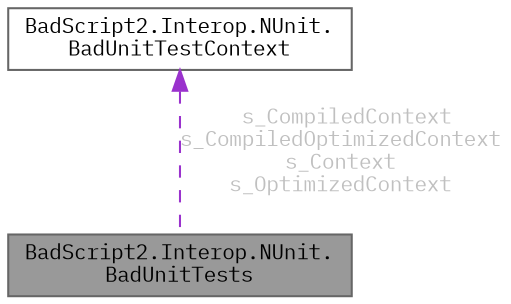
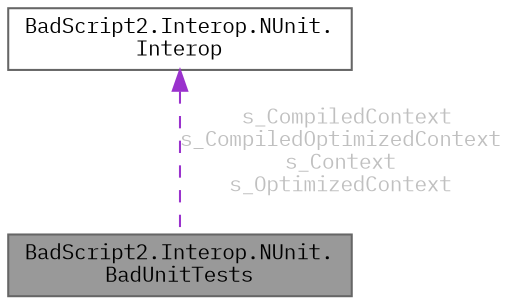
  digraph {
    fontname="IBM Plex Mono"
    node [color=gray40 fontname="IBM Plex Mono" fontsize=10 shape=box style=filled]
    n1 [fillcolor=grey60 fontcolor=black height=0.2 label="BadScript2.Interop.NUnit.\lBadUnitTests" width=0.4]
-   n2 [fillcolor=white height=0.2 label="BadScript2.Interop.NUnit.\lBadUnitTestContext" width=0.4]
+   n2 [fillcolor=white height=0.2 label="BadScript2.Interop.NUnit.\lInterop" width=0.4]
    n2 -> n1 [color=darkorchid3 dir=back fontcolor=grey fontname="IBM Plex Mono" fontsize=10 label=" s_CompiledContext\ns_CompiledOptimizedContext\ns_Context\ns_OptimizedContext" labelfontname=Helvetica labelfontsize=10 style=dashed]
  }
